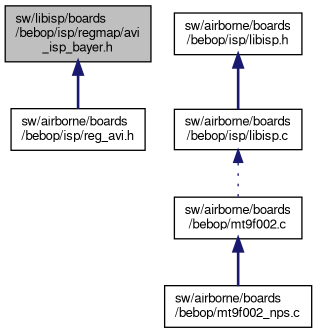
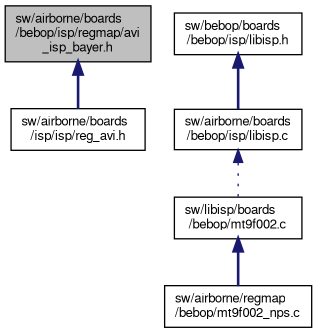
  digraph {
    node [color=black fillcolor=white fontname=FreeSans fontsize=10 shape=record style=filled]
    edge [color=midnightblue dir=back fontname=FreeSans fontsize=10 labelfontname=FreeSans labelfontsize=10 style=bold]
-   n1 [fillcolor=grey75 fontcolor=black height=0.2 label="sw/libisp/boards\l/bebop/isp/regmap/avi\l_isp_bayer.h" width=0.4]
-   n2 [height=0.2 label="sw/airborne/boards\l/bebop/isp/reg_avi.h" width=0.4]
-   n3 [height=0.2 label="sw/airborne/boards\l/bebop/isp/libisp.h" width=0.4]
+   n1 [fillcolor=grey75 fontcolor=black height=0.2 label="sw/airborne/boards\l/bebop/isp/regmap/avi\l_isp_bayer.h" width=0.4]
+   n2 [height=0.2 label="sw/airborne/boards\l/isp/isp/reg_avi.h" width=0.4]
+   n3 [height=0.2 label="sw/bebop/boards\l/bebop/isp/libisp.h" width=0.4]
    n4 [height=0.2 label="sw/airborne/boards\l/bebop/isp/libisp.c" width=0.4]
-   n5 [height=0.2 label="sw/airborne/boards\l/bebop/mt9f002.c" width=0.4]
-   n6 [height=0.2 label="sw/airborne/boards\l/bebop/mt9f002_nps.c" width=0.4]
+   n5 [height=0.2 label="sw/libisp/boards\l/bebop/mt9f002.c" width=0.4]
+   n6 [height=0.2 label="sw/airborne/regmap\l/bebop/mt9f002_nps.c" width=0.4]
    n1 -> n2
    n3 -> n4
    n4 -> n5 [style=dotted]
    n5 -> n6
  }
